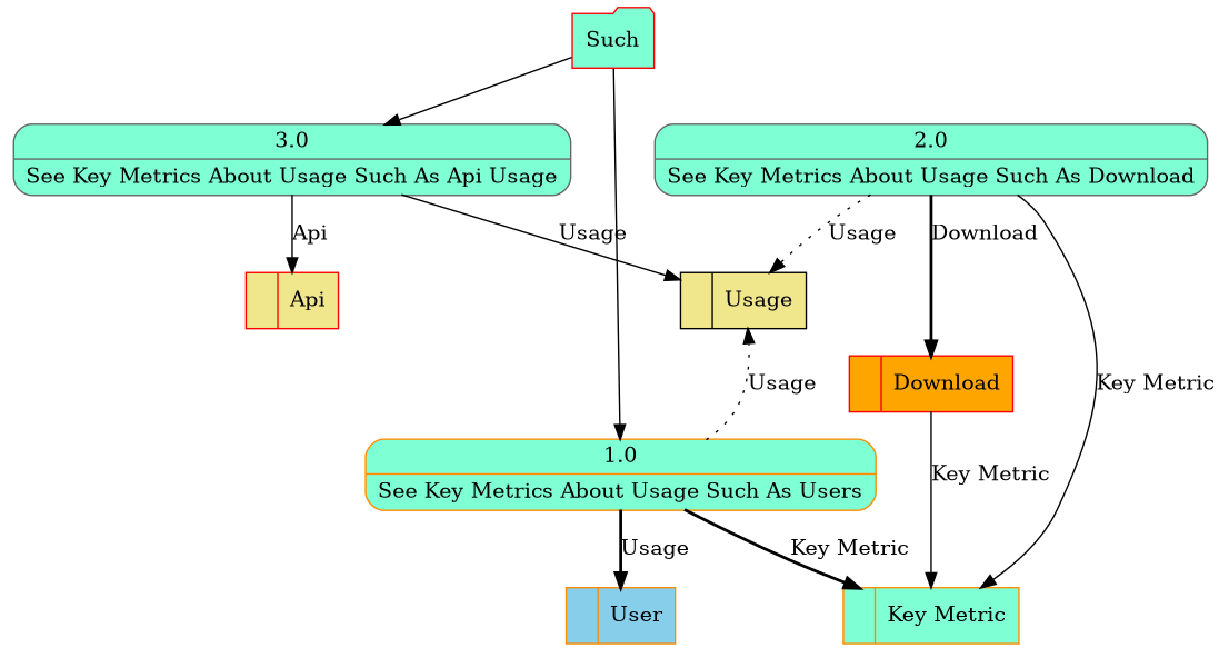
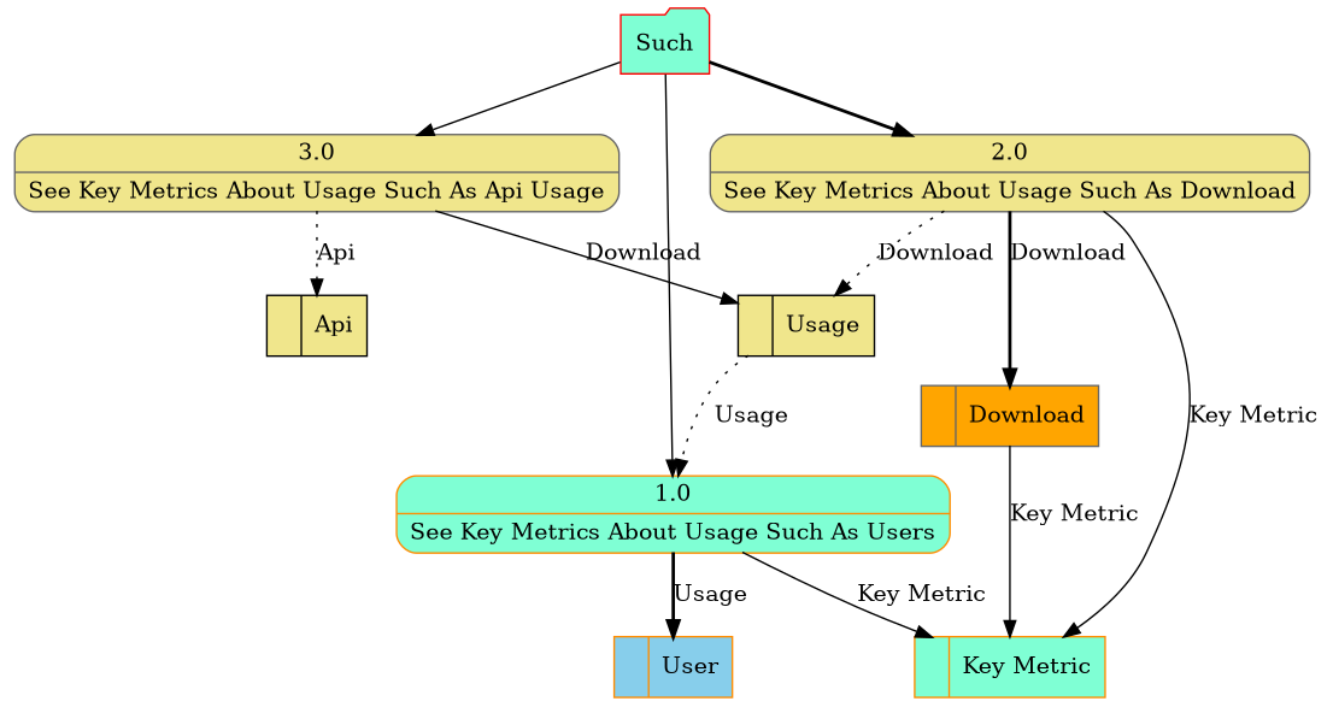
  digraph {
    node [color=darkorange fillcolor=aquamarine shape=record style=filled]
    edge [style=solid]
    n1 [color=black fillcolor=khaki label="<f0>  |<f1> Usage "]
    n2 [label="<f0>  |<f1> Key Metric "]
    n3 [fillcolor=skyblue label="<f0>  |<f1> User "]
-   n4 [color=red fillcolor=orange label="<f0>  |<f1> Download "]
-   n5 [color=red fillcolor=khaki label="<f0>  |<f1> Api "]
+   n4 [color=gray40 fillcolor=orange label="<f0>  |<f1> Download "]
+   n5 [color=black fillcolor=khaki label="<f0>  |<f1> Api "]
    n6 [color=red label=Such shape=folder]
    n7 [label="{<f0> 1.0|<f1> See Key Metrics About Usage Such As Users }" shape=Mrecord]
-   n8 [color=gray40 label="{<f0> 2.0|<f1> See Key Metrics About Usage Such As Download }" shape=Mrecord]
-   n9 [color=gray40 label="{<f0> 3.0|<f1> See Key Metrics About Usage Such As Api Usage }" shape=Mrecord]
+   n8 [color=gray40 fillcolor=khaki label="{<f0> 2.0|<f1> See Key Metrics About Usage Such As Download }" shape=Mrecord]
+   n9 [color=gray40 fillcolor=khaki label="{<f0> 3.0|<f1> See Key Metrics About Usage Such As Api Usage }" shape=Mrecord]
    n4 -> n2 [label="Key Metric"]
    n6 -> n7
+   n6 -> n8 [style=bold]
    n6 -> n9
-   n7 -> n1 [label=Usage style=dotted]
-   n7 -> n2 [label="Key Metric" style=bold]
+   n1 -> n7 [label=Usage style=dotted]
+   n7 -> n2 [label="Key Metric"]
    n7 -> n3 [label=Usage style=bold]
-   n8 -> n1 [label=Usage style=dotted]
+   n8 -> n1 [label=Download style=dotted]
    n8 -> n2 [label="Key Metric"]
    n8 -> n4 [label=Download style=bold]
-   n9 -> n1 [label=Usage]
-   n9 -> n5 [label=Api]
+   n9 -> n1 [label=Download]
+   n9 -> n5 [label=Api style=dotted]
  }
